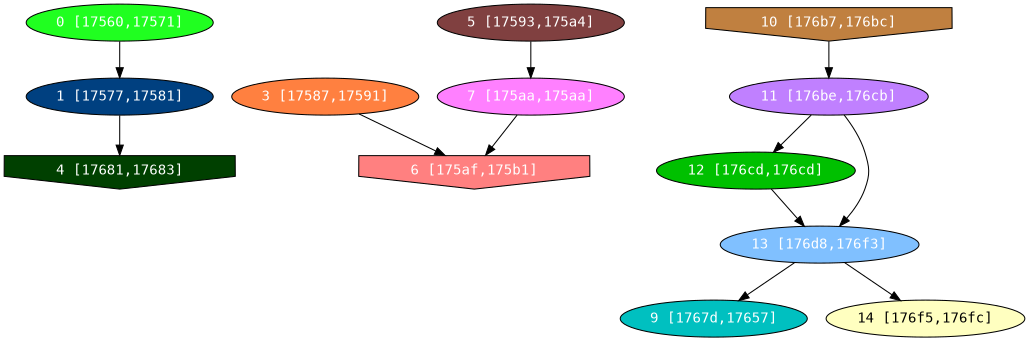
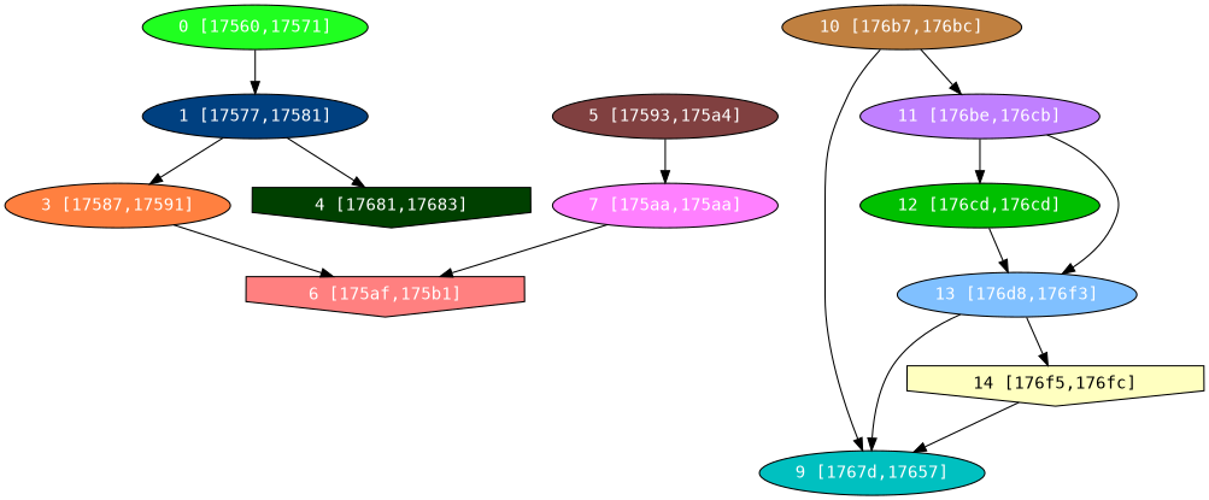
  digraph {
    fontname="DejaVu Sans Mono"
    node [fontcolor="#ffffff" fontname="DejaVu Sans Mono" shape=oval style=filled]
    edge [fontname="DejaVu Sans Mono"]
    n1 [fillcolor="#20FF20" label="0 [17560,17571]"]
    n2 [fillcolor="#004080" label="1 [17577,17581]"]
    n3 [fillcolor="#FF8040" label="3 [17587,17591]"]
    n4 [fillcolor="#004000" label="4 [17681,17683]" shape=invhouse]
    n5 [fillcolor="#FF8080" label="6 [175af,175b1]" shape=invhouse]
    n6 [fillcolor="#00C0C0" label="9 [1767d,17657]"]
-   n7 [fillcolor="#C08040" label="10 [176b7,176bc]" shape=invhouse]
+   n7 [fillcolor="#C08040" label="10 [176b7,176bc]"]
    n8 [fillcolor="#C080FF" label="11 [176be,176cb]"]
    n9 [fillcolor="#804040" label="5 [17593,175a4]"]
    n10 [fillcolor="#FF80FF" label="7 [175aa,175aa]"]
    n11 [fillcolor="#00C000" label="12 [176cd,176cd]"]
    n12 [fillcolor="#80C0FF" label="13 [176d8,176f3]"]
-   n13 [fillcolor="#FFFFC0" fontcolor="#000000" label="14 [176f5,176fc]"]
+   n13 [fillcolor="#FFFFC0" fontcolor="#000000" label="14 [176f5,176fc]" shape=invhouse]
    n1 -> n2
+   n2 -> n3
    n2 -> n4
    n3 -> n5
+   n7 -> n6
    n7 -> n8
    n8 -> n11
    n8 -> n12
    n9 -> n10
    n10 -> n5
    n11 -> n12
    n12 -> n6
    n12 -> n13
+   n13 -> n6
  }
